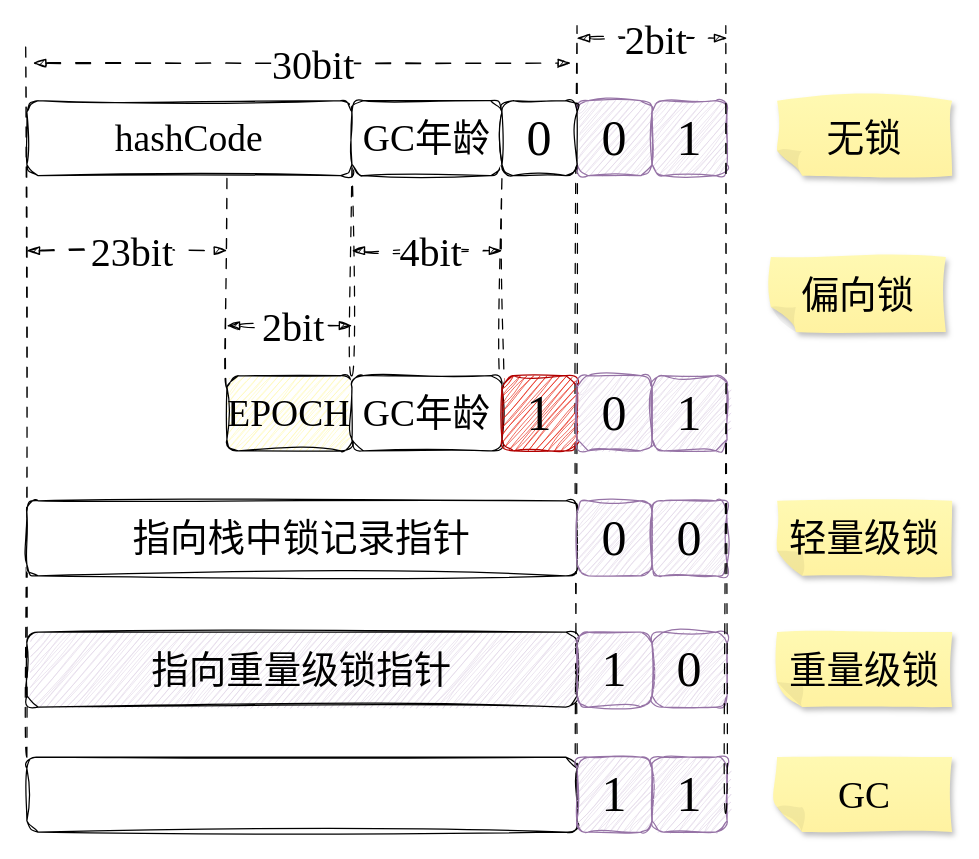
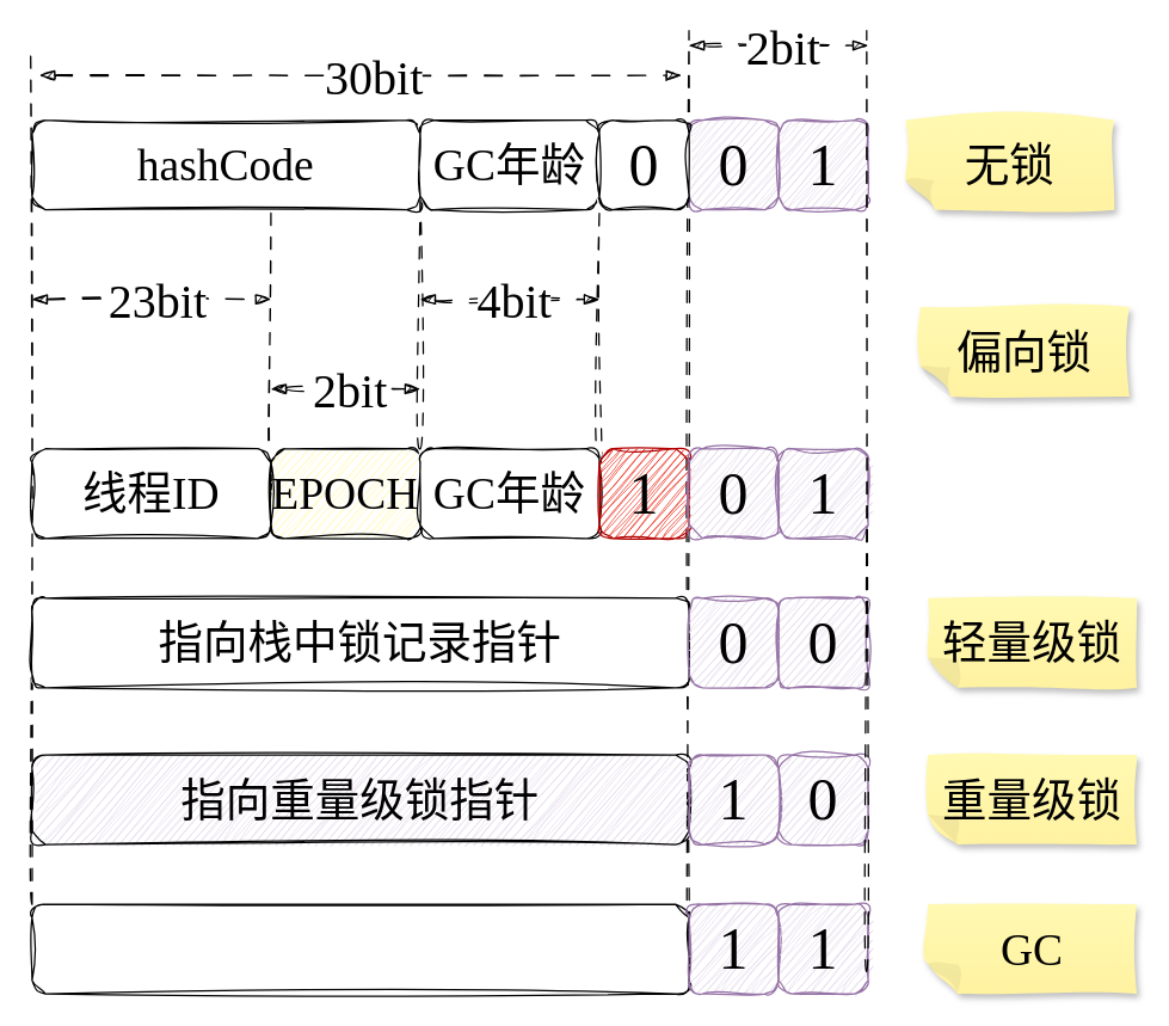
  <mxCell id="0" />
  <mxCell id="1" parent="0" />
  <mxCell id="2" value="" style="group" vertex="1" connectable="0" parent="1"><mxGeometry x="20" y="20" width="741" height="645" as="geometry" /></mxCell>
  <mxCell id="3" value="" style="edgeStyle=none;orthogonalLoop=1;jettySize=auto;html=1;rounded=0;sketch=1;hachureGap=4;jiggle=2;curveFitting=1;fontFamily=Architects Daughter;fontSource=https%3A%2F%2Ffonts.googleapis.com%2Fcss%3Ffamily%3DArchitects%2BDaughter;fontSize=12;startSize=8;endSize=8;curved=1;endArrow=none;startFill=0;dashed=1;dashPattern=8 8;exitX=1;exitY=0;exitDx=0;exitDy=0;" edge="1" parent="2" source="27"><mxGeometry width="120" relative="1" as="geometry"><mxPoint x="261" y="260" as="sourcePoint" /><mxPoint x="261" y="110" as="targetPoint" /><Array as="points" /></mxGeometry></mxCell>
  <mxCell id="4" value="" style="edgeStyle=none;orthogonalLoop=1;jettySize=auto;html=1;rounded=0;sketch=1;hachureGap=4;jiggle=2;curveFitting=1;fontFamily=Architects Daughter;fontSource=https%3A%2F%2Ffonts.googleapis.com%2Fcss%3Ffamily%3DArchitects%2BDaughter;fontSize=12;startSize=8;endSize=8;curved=1;endArrow=none;startFill=0;dashed=1;dashPattern=8 8;exitX=0;exitY=0;exitDx=0;exitDy=0;" edge="1" parent="2" source="38"><mxGeometry width="120" relative="1" as="geometry"><mxPoint y="680" as="sourcePoint" /><mxPoint y="10" as="targetPoint" /><Array as="points" /></mxGeometry></mxCell>
  <mxCell id="5" value="" style="edgeStyle=none;orthogonalLoop=1;jettySize=auto;html=1;rounded=0;sketch=1;hachureGap=4;jiggle=2;curveFitting=1;fontFamily=Architects Daughter;fontSource=https%3A%2F%2Ffonts.googleapis.com%2Fcss%3Ffamily%3DArchitects%2BDaughter;fontSize=12;startSize=8;endSize=8;curved=1;endArrow=none;startFill=0;dashed=1;dashPattern=8 8;exitX=1;exitY=0;exitDx=0;exitDy=0;" edge="1" parent="2"><mxGeometry width="120" relative="1" as="geometry"><mxPoint x="161" y="290" as="sourcePoint" /><mxPoint x="161" y="120" as="targetPoint" /><Array as="points" /></mxGeometry></mxCell>
  <mxCell id="6" value="" style="edgeStyle=none;orthogonalLoop=1;jettySize=auto;html=1;rounded=0;sketch=1;hachureGap=4;jiggle=2;curveFitting=1;fontFamily=Architects Daughter;fontSource=https%3A%2F%2Ffonts.googleapis.com%2Fcss%3Ffamily%3DArchitects%2BDaughter;fontSize=12;startSize=8;endSize=8;curved=1;endArrow=none;startFill=0;dashed=1;dashPattern=8 8;exitX=1;exitY=0;exitDx=0;exitDy=0;" edge="1" parent="2"><mxGeometry width="120" relative="1" as="geometry"><mxPoint x="381" y="290" as="sourcePoint" /><mxPoint x="381" y="120" as="targetPoint" /><Array as="points" /></mxGeometry></mxCell>
  <mxCell id="7" value="" style="edgeStyle=none;orthogonalLoop=1;jettySize=auto;html=1;rounded=0;sketch=1;hachureGap=4;jiggle=2;curveFitting=1;fontFamily=Architects Daughter;fontSource=https%3A%2F%2Ffonts.googleapis.com%2Fcss%3Ffamily%3DArchitects%2BDaughter;fontSize=12;startSize=8;endSize=8;curved=1;endArrow=none;startFill=0;dashed=1;dashPattern=8 8;" edge="1" parent="2"><mxGeometry width="120" relative="1" as="geometry"><mxPoint x="441" y="630" as="sourcePoint" /><mxPoint x="441" as="targetPoint" /><Array as="points" /></mxGeometry></mxCell>
  <mxCell id="8" value="" style="edgeStyle=none;orthogonalLoop=1;jettySize=auto;html=1;rounded=0;sketch=1;hachureGap=4;jiggle=2;curveFitting=1;fontFamily=Architects Daughter;fontSource=https%3A%2F%2Ffonts.googleapis.com%2Fcss%3Ffamily%3DArchitects%2BDaughter;fontSize=12;startSize=8;endSize=8;curved=1;startArrow=blockThin;startFill=1;endArrow=blockThin;endFill=1;dashed=1;dashPattern=12 12;" edge="1" parent="2"><mxGeometry width="120" relative="1" as="geometry"><mxPoint x="1" y="180" as="sourcePoint" /><mxPoint x="161" y="180" as="targetPoint" /><Array as="points" /></mxGeometry></mxCell>
  <mxCell id="9" value="&lt;font style=&quot;font-size: 32px;&quot;&gt;23bit&lt;/font&gt;" style="edgeLabel;html=1;align=center;verticalAlign=middle;resizable=0;points=[];fontSize=12;sketch=1;hachureGap=4;jiggle=2;curveFitting=1;fontFamily=Architects Daughter;fontSource=https%3A%2F%2Ffonts.googleapis.com%2Fcss%3Ffamily%3DArchitects%2BDaughter;container=0;" vertex="1" connectable="0" parent="8"><mxGeometry x="0.037" y="-1" relative="1" as="geometry"><mxPoint as="offset" /></mxGeometry></mxCell>
  <mxCell id="10" value="" style="edgeStyle=none;orthogonalLoop=1;jettySize=auto;html=1;rounded=0;sketch=1;hachureGap=4;jiggle=2;curveFitting=1;fontFamily=Architects Daughter;fontSource=https%3A%2F%2Ffonts.googleapis.com%2Fcss%3Ffamily%3DArchitects%2BDaughter;fontSize=12;startSize=8;endSize=8;curved=1;startArrow=blockThin;startFill=1;endArrow=blockThin;endFill=1;dashed=1;dashPattern=12 12;" edge="1" parent="2"><mxGeometry width="120" relative="1" as="geometry"><mxPoint x="261" y="180" as="sourcePoint" /><mxPoint x="381" y="180" as="targetPoint" /><Array as="points" /></mxGeometry></mxCell>
  <mxCell id="11" value="&lt;font style=&quot;font-size: 32px;&quot;&gt;4bit&lt;/font&gt;" style="edgeLabel;html=1;align=center;verticalAlign=middle;resizable=0;points=[];fontSize=12;sketch=1;hachureGap=4;jiggle=2;curveFitting=1;fontFamily=Architects Daughter;fontSource=https%3A%2F%2Ffonts.googleapis.com%2Fcss%3Ffamily%3DArchitects%2BDaughter;container=0;" vertex="1" connectable="0" parent="10"><mxGeometry x="0.037" y="-1" relative="1" as="geometry"><mxPoint as="offset" /></mxGeometry></mxCell>
  <mxCell id="12" value="" style="edgeStyle=none;orthogonalLoop=1;jettySize=auto;html=1;rounded=0;sketch=1;hachureGap=4;jiggle=2;curveFitting=1;fontFamily=Architects Daughter;fontSource=https%3A%2F%2Ffonts.googleapis.com%2Fcss%3Ffamily%3DArchitects%2BDaughter;fontSize=12;startSize=8;endSize=8;curved=1;startArrow=blockThin;startFill=1;endArrow=blockThin;endFill=1;dashed=1;dashPattern=12 12;" edge="1" parent="2"><mxGeometry width="120" relative="1" as="geometry"><mxPoint x="161" y="240" as="sourcePoint" /><mxPoint x="261" y="240" as="targetPoint" /><Array as="points" /></mxGeometry></mxCell>
  <mxCell id="13" value="&lt;font style=&quot;font-size: 32px;&quot;&gt;2bit&lt;/font&gt;" style="edgeLabel;html=1;align=center;verticalAlign=middle;resizable=0;points=[];fontSize=12;sketch=1;hachureGap=4;jiggle=2;curveFitting=1;fontFamily=Architects Daughter;fontSource=https%3A%2F%2Ffonts.googleapis.com%2Fcss%3Ffamily%3DArchitects%2BDaughter;container=0;" vertex="1" connectable="0" parent="12"><mxGeometry x="0.037" y="-1" relative="1" as="geometry"><mxPoint as="offset" /></mxGeometry></mxCell>
  <mxCell id="14" value="" style="edgeStyle=none;orthogonalLoop=1;jettySize=auto;html=1;rounded=0;sketch=1;hachureGap=4;jiggle=2;curveFitting=1;fontFamily=Architects Daughter;fontSource=https%3A%2F%2Ffonts.googleapis.com%2Fcss%3Ffamily%3DArchitects%2BDaughter;fontSize=12;startSize=8;endSize=8;curved=1;startArrow=blockThin;startFill=1;endArrow=blockThin;endFill=1;dashed=1;dashPattern=12 12;" edge="1" parent="2"><mxGeometry width="120" relative="1" as="geometry"><mxPoint x="6" y="30" as="sourcePoint" /><mxPoint x="436" y="30" as="targetPoint" /><Array as="points" /></mxGeometry></mxCell>
  <mxCell id="15" value="&lt;font style=&quot;font-size: 32px;&quot;&gt;30bit&lt;/font&gt;" style="edgeLabel;html=1;align=center;verticalAlign=middle;resizable=0;points=[];fontSize=12;sketch=1;hachureGap=4;jiggle=2;curveFitting=1;fontFamily=Architects Daughter;fontSource=https%3A%2F%2Ffonts.googleapis.com%2Fcss%3Ffamily%3DArchitects%2BDaughter;container=0;" vertex="1" connectable="0" parent="14"><mxGeometry x="0.037" y="-1" relative="1" as="geometry"><mxPoint as="offset" /></mxGeometry></mxCell>
- <mxCell id="16" value="无锁" style="shape=note;whiteSpace=wrap;html=1;backgroundOutline=1;fontColor=#000000;darkOpacity=0.05;fillColor=#FFF9B2;strokeColor=none;fillStyle=solid;direction=west;gradientDirection=north;gradientColor=#FFF2A1;shadow=1;size=20;pointerEvents=1;sketch=1;hachureGap=4;jiggle=2;curveFitting=1;fontFamily=Architects Daughter;fontSource=https%3A%2F%2Ffonts.googleapis.com%2Fcss%3Ffamily%3DArchitects%2BDaughter;fontSize=30;container=0;" vertex="1" parent="2"><mxGeometry x="601" y="60" width="140" height="60" as="geometry" /></mxCell>
+ <mxCell id="16" value="无锁" style="shape=note;whiteSpace=wrap;html=1;backgroundOutline=1;fontColor=#000000;darkOpacity=0.05;fillColor=#FFF9B2;strokeColor=none;fillStyle=solid;direction=west;gradientDirection=north;gradientColor=#FFF2A1;shadow=1;size=20;pointerEvents=1;sketch=1;hachureGap=4;jiggle=2;curveFitting=1;fontFamily=Architects Daughter;fontSource=https%3A%2F%2Ffonts.googleapis.com%2Fcss%3Ffamily%3DArchitects%2BDaughter;fontSize=30;container=0;" vertex="1" parent="2"><mxGeometry x="586" y="60" width="140" height="60" as="geometry" /></mxCell>
  <mxCell id="17" value="偏向锁" style="shape=note;whiteSpace=wrap;html=1;backgroundOutline=1;fontColor=#000000;darkOpacity=0.05;fillColor=#FFF9B2;strokeColor=none;fillStyle=solid;direction=west;gradientDirection=north;gradientColor=#FFF2A1;shadow=1;size=20;pointerEvents=1;sketch=1;hachureGap=4;jiggle=2;curveFitting=1;fontFamily=Architects Daughter;fontSource=https%3A%2F%2Ffonts.googleapis.com%2Fcss%3Ffamily%3DArchitects%2BDaughter;fontSize=30;container=0;" vertex="1" parent="2"><mxGeometry x="596" y="185" width="140" height="60" as="geometry" /></mxCell>
  <mxCell id="18" value="轻量级锁" style="shape=note;whiteSpace=wrap;html=1;backgroundOutline=1;fontColor=#000000;darkOpacity=0.05;fillColor=#FFF9B2;strokeColor=none;fillStyle=solid;direction=west;gradientDirection=north;gradientColor=#FFF2A1;shadow=1;size=20;pointerEvents=1;sketch=1;hachureGap=4;jiggle=2;curveFitting=1;fontFamily=Architects Daughter;fontSource=https%3A%2F%2Ffonts.googleapis.com%2Fcss%3Ffamily%3DArchitects%2BDaughter;fontSize=30;container=0;" vertex="1" parent="2"><mxGeometry x="601" y="380" width="140" height="60" as="geometry" /></mxCell>
  <mxCell id="19" value="重量级锁" style="shape=note;whiteSpace=wrap;html=1;backgroundOutline=1;fontColor=#000000;darkOpacity=0.05;fillColor=#FFF9B2;strokeColor=none;fillStyle=solid;direction=west;gradientDirection=north;gradientColor=#FFF2A1;shadow=1;size=20;pointerEvents=1;sketch=1;hachureGap=4;jiggle=2;curveFitting=1;fontFamily=Architects Daughter;fontSource=https%3A%2F%2Ffonts.googleapis.com%2Fcss%3Ffamily%3DArchitects%2BDaughter;fontSize=30;container=0;" vertex="1" parent="2"><mxGeometry x="601" y="485" width="140" height="60" as="geometry" /></mxCell>
  <mxCell id="20" value="GC" style="shape=note;whiteSpace=wrap;html=1;backgroundOutline=1;fontColor=#000000;darkOpacity=0.05;fillColor=#FFF9B2;strokeColor=none;fillStyle=solid;direction=west;gradientDirection=north;gradientColor=#FFF2A1;shadow=1;size=20;pointerEvents=1;sketch=1;hachureGap=4;jiggle=2;curveFitting=1;fontFamily=Architects Daughter;fontSource=https%3A%2F%2Ffonts.googleapis.com%2Fcss%3Ffamily%3DArchitects%2BDaughter;fontSize=30;container=0;" vertex="1" parent="2"><mxGeometry x="601" y="585" width="140" height="60" as="geometry" /></mxCell>
  <mxCell id="21" value="hashCode" style="rounded=1;whiteSpace=wrap;html=1;sketch=1;hachureGap=4;jiggle=2;curveFitting=1;fontFamily=Architects Daughter;fontSource=https%3A%2F%2Ffonts.googleapis.com%2Fcss%3Ffamily%3DArchitects%2BDaughter;fontSize=30;container=0;" vertex="1" parent="2"><mxGeometry x="1" y="60" width="260" height="60" as="geometry" /></mxCell>
  <mxCell id="22" value="GC年龄" style="rounded=1;whiteSpace=wrap;html=1;sketch=1;hachureGap=4;jiggle=2;curveFitting=1;fontFamily=Architects Daughter;fontSource=https%3A%2F%2Ffonts.googleapis.com%2Fcss%3Ffamily%3DArchitects%2BDaughter;fontSize=30;container=0;" vertex="1" parent="2"><mxGeometry x="261" y="60" width="120" height="60" as="geometry" /></mxCell>
  <mxCell id="23" value="0" style="rounded=1;whiteSpace=wrap;html=1;sketch=1;hachureGap=4;jiggle=2;curveFitting=1;fontFamily=Architects Daughter;fontSource=https%3A%2F%2Ffonts.googleapis.com%2Fcss%3Ffamily%3DArchitects%2BDaughter;fontSize=40;fillColor=#e1d5e7;strokeColor=#9673a6;container=0;" vertex="1" parent="2"><mxGeometry x="441" y="60" width="60" height="60" as="geometry" /></mxCell>
  <mxCell id="24" value="1" style="rounded=1;whiteSpace=wrap;html=1;sketch=1;hachureGap=4;jiggle=2;curveFitting=1;fontFamily=Architects Daughter;fontSource=https%3A%2F%2Ffonts.googleapis.com%2Fcss%3Ffamily%3DArchitects%2BDaughter;fontSize=40;fillColor=#e1d5e7;strokeColor=#9673a6;container=0;" vertex="1" parent="2"><mxGeometry x="501" y="60" width="60" height="60" as="geometry" /></mxCell>
  <mxCell id="25" value="0" style="rounded=1;whiteSpace=wrap;html=1;sketch=1;hachureGap=4;jiggle=2;curveFitting=1;fontFamily=Architects Daughter;fontSource=https%3A%2F%2Ffonts.googleapis.com%2Fcss%3Ffamily%3DArchitects%2BDaughter;fontSize=40;container=0;" vertex="1" parent="2"><mxGeometry x="381" y="60" width="60" height="60" as="geometry" /></mxCell>
+ <mxCell id="26" value="线程ID" style="rounded=1;whiteSpace=wrap;html=1;sketch=1;hachureGap=4;jiggle=2;curveFitting=1;fontFamily=Architects Daughter;fontSource=https%3A%2F%2Ffonts.googleapis.com%2Fcss%3Ffamily%3DArchitects%2BDaughter;fontSize=30;container=0;" vertex="1" parent="2"><mxGeometry x="1" y="280" width="160" height="60" as="geometry" /></mxCell>
  <mxCell id="27" value="EPOCH" style="rounded=1;whiteSpace=wrap;html=1;sketch=1;hachureGap=4;jiggle=2;curveFitting=1;fontFamily=Architects Daughter;fontSource=https%3A%2F%2Ffonts.googleapis.com%2Fcss%3Ffamily%3DArchitects%2BDaughter;fontSize=30;container=0;fillColor=#fff9b2;" vertex="1" parent="2"><mxGeometry x="161" y="280" width="100" height="60" as="geometry" /></mxCell>
  <mxCell id="28" value="GC年龄" style="rounded=1;whiteSpace=wrap;html=1;sketch=1;hachureGap=4;jiggle=2;curveFitting=1;fontFamily=Architects Daughter;fontSource=https%3A%2F%2Ffonts.googleapis.com%2Fcss%3Ffamily%3DArchitects%2BDaughter;fontSize=30;container=0;" vertex="1" parent="2"><mxGeometry x="261" y="280" width="120" height="60" as="geometry" /></mxCell>
  <mxCell id="29" value="1" style="rounded=1;whiteSpace=wrap;html=1;sketch=1;hachureGap=4;jiggle=2;curveFitting=1;fontFamily=Architects Daughter;fontSource=https%3A%2F%2Ffonts.googleapis.com%2Fcss%3Ffamily%3DArchitects%2BDaughter;fontSize=40;fillColor=#e51400;strokeColor=#B20000;fontColor=#000000;container=0;" vertex="1" parent="2"><mxGeometry x="381" y="280" width="60" height="60" as="geometry" /></mxCell>
  <mxCell id="30" value="0" style="rounded=1;whiteSpace=wrap;html=1;sketch=1;hachureGap=4;jiggle=2;curveFitting=1;fontFamily=Architects Daughter;fontSource=https%3A%2F%2Ffonts.googleapis.com%2Fcss%3Ffamily%3DArchitects%2BDaughter;fontSize=40;fillColor=#e1d5e7;strokeColor=#9673a6;container=0;" vertex="1" parent="2"><mxGeometry x="441" y="280" width="60" height="60" as="geometry" /></mxCell>
  <mxCell id="31" value="1" style="rounded=1;whiteSpace=wrap;html=1;sketch=1;hachureGap=4;jiggle=2;curveFitting=1;fontFamily=Architects Daughter;fontSource=https%3A%2F%2Ffonts.googleapis.com%2Fcss%3Ffamily%3DArchitects%2BDaughter;fontSize=40;fillColor=#e1d5e7;strokeColor=#9673a6;container=0;" vertex="1" parent="2"><mxGeometry x="501" y="280" width="60" height="60" as="geometry" /></mxCell>
  <mxCell id="32" value="指向重量级锁指针" style="rounded=1;whiteSpace=wrap;html=1;sketch=1;hachureGap=4;jiggle=2;curveFitting=1;fontFamily=Architects Daughter;fontSource=https%3A%2F%2Ffonts.googleapis.com%2Fcss%3Ffamily%3DArchitects%2BDaughter;fontSize=30;container=0;fillColor=#e1d5e7;" vertex="1" parent="2"><mxGeometry x="1" y="485" width="440" height="60" as="geometry" /></mxCell>
  <mxCell id="33" value="1" style="rounded=1;whiteSpace=wrap;html=1;sketch=1;hachureGap=4;jiggle=2;curveFitting=1;fontFamily=Architects Daughter;fontSource=https%3A%2F%2Ffonts.googleapis.com%2Fcss%3Ffamily%3DArchitects%2BDaughter;fontSize=40;fillColor=#e1d5e7;strokeColor=#9673a6;container=0;" vertex="1" parent="2"><mxGeometry x="441" y="485" width="60" height="60" as="geometry" /></mxCell>
  <mxCell id="34" value="0" style="rounded=1;whiteSpace=wrap;html=1;sketch=1;hachureGap=4;jiggle=2;curveFitting=1;fontFamily=Architects Daughter;fontSource=https%3A%2F%2Ffonts.googleapis.com%2Fcss%3Ffamily%3DArchitects%2BDaughter;fontSize=40;fillColor=#e1d5e7;strokeColor=#9673a6;container=0;" vertex="1" parent="2"><mxGeometry x="501" y="485" width="60" height="60" as="geometry" /></mxCell>
  <mxCell id="35" value="指向栈中锁记录指针" style="rounded=1;whiteSpace=wrap;html=1;sketch=1;hachureGap=4;jiggle=2;curveFitting=1;fontFamily=Architects Daughter;fontSource=https%3A%2F%2Ffonts.googleapis.com%2Fcss%3Ffamily%3DArchitects%2BDaughter;fontSize=30;container=0;" vertex="1" parent="2"><mxGeometry x="1" y="380" width="440" height="60" as="geometry" /></mxCell>
  <mxCell id="36" value="0" style="rounded=1;whiteSpace=wrap;html=1;sketch=1;hachureGap=4;jiggle=2;curveFitting=1;fontFamily=Architects Daughter;fontSource=https%3A%2F%2Ffonts.googleapis.com%2Fcss%3Ffamily%3DArchitects%2BDaughter;fontSize=40;fillColor=#e1d5e7;strokeColor=#9673a6;container=0;" vertex="1" parent="2"><mxGeometry x="441" y="380" width="60" height="60" as="geometry" /></mxCell>
  <mxCell id="37" value="0" style="rounded=1;whiteSpace=wrap;html=1;sketch=1;hachureGap=4;jiggle=2;curveFitting=1;fontFamily=Architects Daughter;fontSource=https%3A%2F%2Ffonts.googleapis.com%2Fcss%3Ffamily%3DArchitects%2BDaughter;fontSize=40;fillColor=#e1d5e7;strokeColor=#9673a6;container=0;" vertex="1" parent="2"><mxGeometry x="501" y="380" width="60" height="60" as="geometry" /></mxCell>
  <mxCell id="38" value="" style="rounded=1;whiteSpace=wrap;html=1;sketch=1;hachureGap=4;jiggle=2;curveFitting=1;fontFamily=Architects Daughter;fontSource=https%3A%2F%2Ffonts.googleapis.com%2Fcss%3Ffamily%3DArchitects%2BDaughter;fontSize=30;container=0;" vertex="1" parent="2"><mxGeometry x="1" y="585" width="440" height="60" as="geometry" /></mxCell>
  <mxCell id="39" value="1" style="rounded=1;whiteSpace=wrap;html=1;sketch=1;hachureGap=4;jiggle=2;curveFitting=1;fontFamily=Architects Daughter;fontSource=https%3A%2F%2Ffonts.googleapis.com%2Fcss%3Ffamily%3DArchitects%2BDaughter;fontSize=40;fillColor=#e1d5e7;strokeColor=#9673a6;container=0;" vertex="1" parent="2"><mxGeometry x="441" y="585" width="60" height="60" as="geometry" /></mxCell>
  <mxCell id="40" value="1" style="rounded=1;whiteSpace=wrap;html=1;sketch=1;hachureGap=4;jiggle=2;curveFitting=1;fontFamily=Architects Daughter;fontSource=https%3A%2F%2Ffonts.googleapis.com%2Fcss%3Ffamily%3DArchitects%2BDaughter;fontSize=40;fillColor=#e1d5e7;strokeColor=#9673a6;container=0;" vertex="1" parent="2"><mxGeometry x="501" y="585" width="60" height="60" as="geometry" /></mxCell>
  <mxCell id="41" value="" style="edgeStyle=none;orthogonalLoop=1;jettySize=auto;html=1;rounded=0;sketch=1;hachureGap=4;jiggle=2;curveFitting=1;fontFamily=Architects Daughter;fontSource=https%3A%2F%2Ffonts.googleapis.com%2Fcss%3Ffamily%3DArchitects%2BDaughter;fontSize=12;startSize=8;endSize=8;curved=1;endArrow=none;startFill=0;dashed=1;dashPattern=8 8;" edge="1" parent="2"><mxGeometry width="120" relative="1" as="geometry"><mxPoint x="560" y="630" as="sourcePoint" /><mxPoint x="560" as="targetPoint" /><Array as="points" /></mxGeometry></mxCell>
  <mxCell id="42" value="" style="edgeStyle=none;orthogonalLoop=1;jettySize=auto;html=1;rounded=0;sketch=1;hachureGap=4;jiggle=2;curveFitting=1;fontFamily=Architects Daughter;fontSource=https%3A%2F%2Ffonts.googleapis.com%2Fcss%3Ffamily%3DArchitects%2BDaughter;fontSize=12;startSize=8;endSize=8;curved=1;startArrow=blockThin;startFill=1;endArrow=blockThin;endFill=1;dashed=1;dashPattern=12 12;" edge="1" parent="2"><mxGeometry width="120" relative="1" as="geometry"><mxPoint x="441" y="10" as="sourcePoint" /><mxPoint x="561" y="10" as="targetPoint" /><Array as="points" /></mxGeometry></mxCell>
  <mxCell id="43" value="&lt;font style=&quot;font-size: 32px;&quot;&gt;2bit&lt;/font&gt;" style="edgeLabel;html=1;align=center;verticalAlign=middle;resizable=0;points=[];fontSize=12;sketch=1;hachureGap=4;jiggle=2;curveFitting=1;fontFamily=Architects Daughter;fontSource=https%3A%2F%2Ffonts.googleapis.com%2Fcss%3Ffamily%3DArchitects%2BDaughter;container=0;" vertex="1" connectable="0" parent="42"><mxGeometry x="0.037" y="-1" relative="1" as="geometry"><mxPoint as="offset" /></mxGeometry></mxCell>
